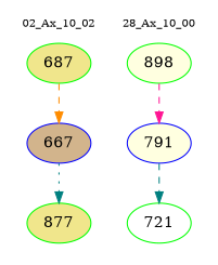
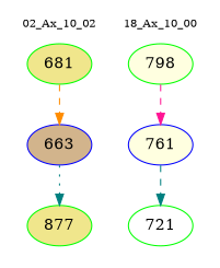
  digraph {
    node [color=green fillcolor=khaki style=filled]
    edge [color=teal style=dashed]
-   n1 [label=687]
-   n2 [color=blue fillcolor=tan label=667]
+   n1 [label=681]
+   n2 [color=blue fillcolor=tan label=663]
    n3 [label=877]
-   n4 [fillcolor=lightyellow label=898]
-   n5 [color=blue fillcolor=lightyellow label=791]
+   n4 [fillcolor=lightyellow label=798]
+   n5 [color=blue fillcolor=lightyellow label=761]
    n6 [fillcolor=white label=721]
    subgraph cluster_1 {
      color=white
      fontsize=10
      label="02_Ax_10_02"
      n1
      n2
      n3
    }
    subgraph cluster_2 {
      color=white
      fontsize=10
-     label="28_Ax_10_00"
+     label="18_Ax_10_00"
      n4
      n5
      n6
    }
    n1 -> n2 [color=darkorange]
    n2 -> n3 [style=dotted]
    n4 -> n5 [color=deeppink]
    n5 -> n6
  }
